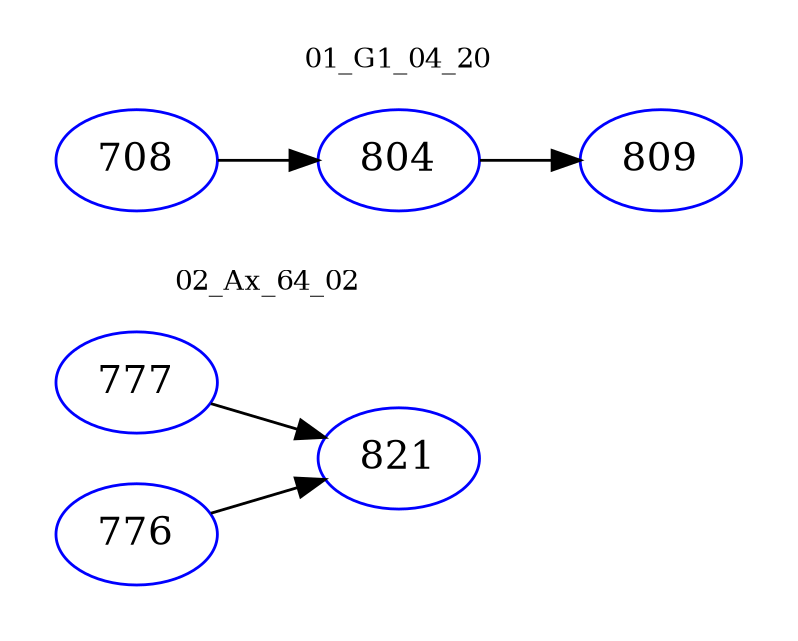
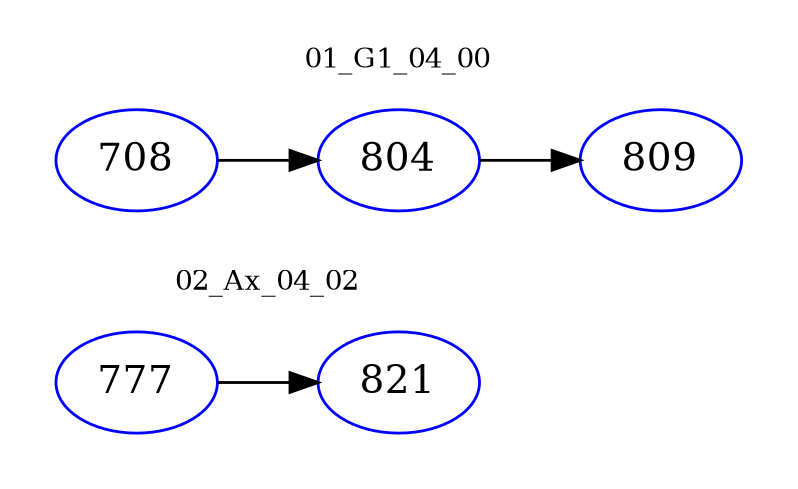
  digraph {
    rankdir=LR
    node [color=blue]
    edge [color=black]
    n1 [label=777]
-   n2 [label=776]
    n3 [label=821]
    n4 [label=708]
    n5 [label=804]
    n6 [label=809]
    subgraph cluster_1 {
      color=white
      fontsize=10
-     label="02_Ax_64_02"
+     label="02_Ax_04_02"
      n1
-     n2
      n3
    }
    subgraph cluster_2 {
      color=white
      fontsize=10
-     label="01_G1_04_20"
+     label="01_G1_04_00"
      n4
      n5
      n6
    }
    n1 -> n3
-   n2 -> n3
    n4 -> n5
    n5 -> n6
  }
